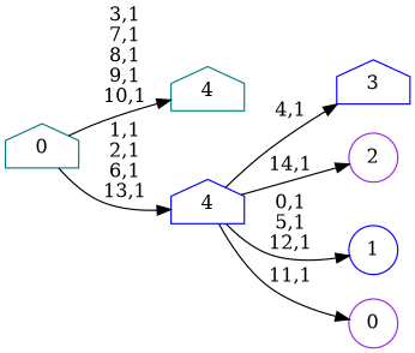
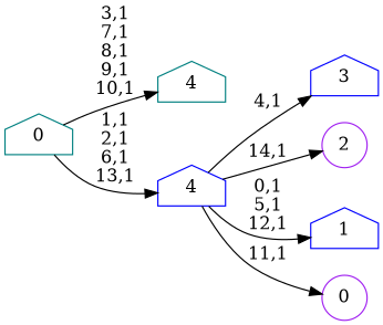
  digraph {
    rankdir=LR
    node [color=blue shape=house]
    n1 [label=4 color=teal]
    n2 [label=3]
    n3 [label=2 color=purple shape=circle]
-   n4 [label=1 shape=circle]
+   n4 [label=1]
    n5 [label=0 color=purple shape=circle]
    4
    0 [color=teal]
    4 -> n2 [label="4,1"]
    4 -> n3 [label="14,1"]
    4 -> n4 [label="0,1\n5,1\n12,1"]
    4 -> n5 [label="11,1"]
    0 -> n1 [label="3,1\n7,1\n8,1\n9,1\n10,1"]
    0 -> 4 [label="1,1\n2,1\n6,1\n13,1"]
  }
